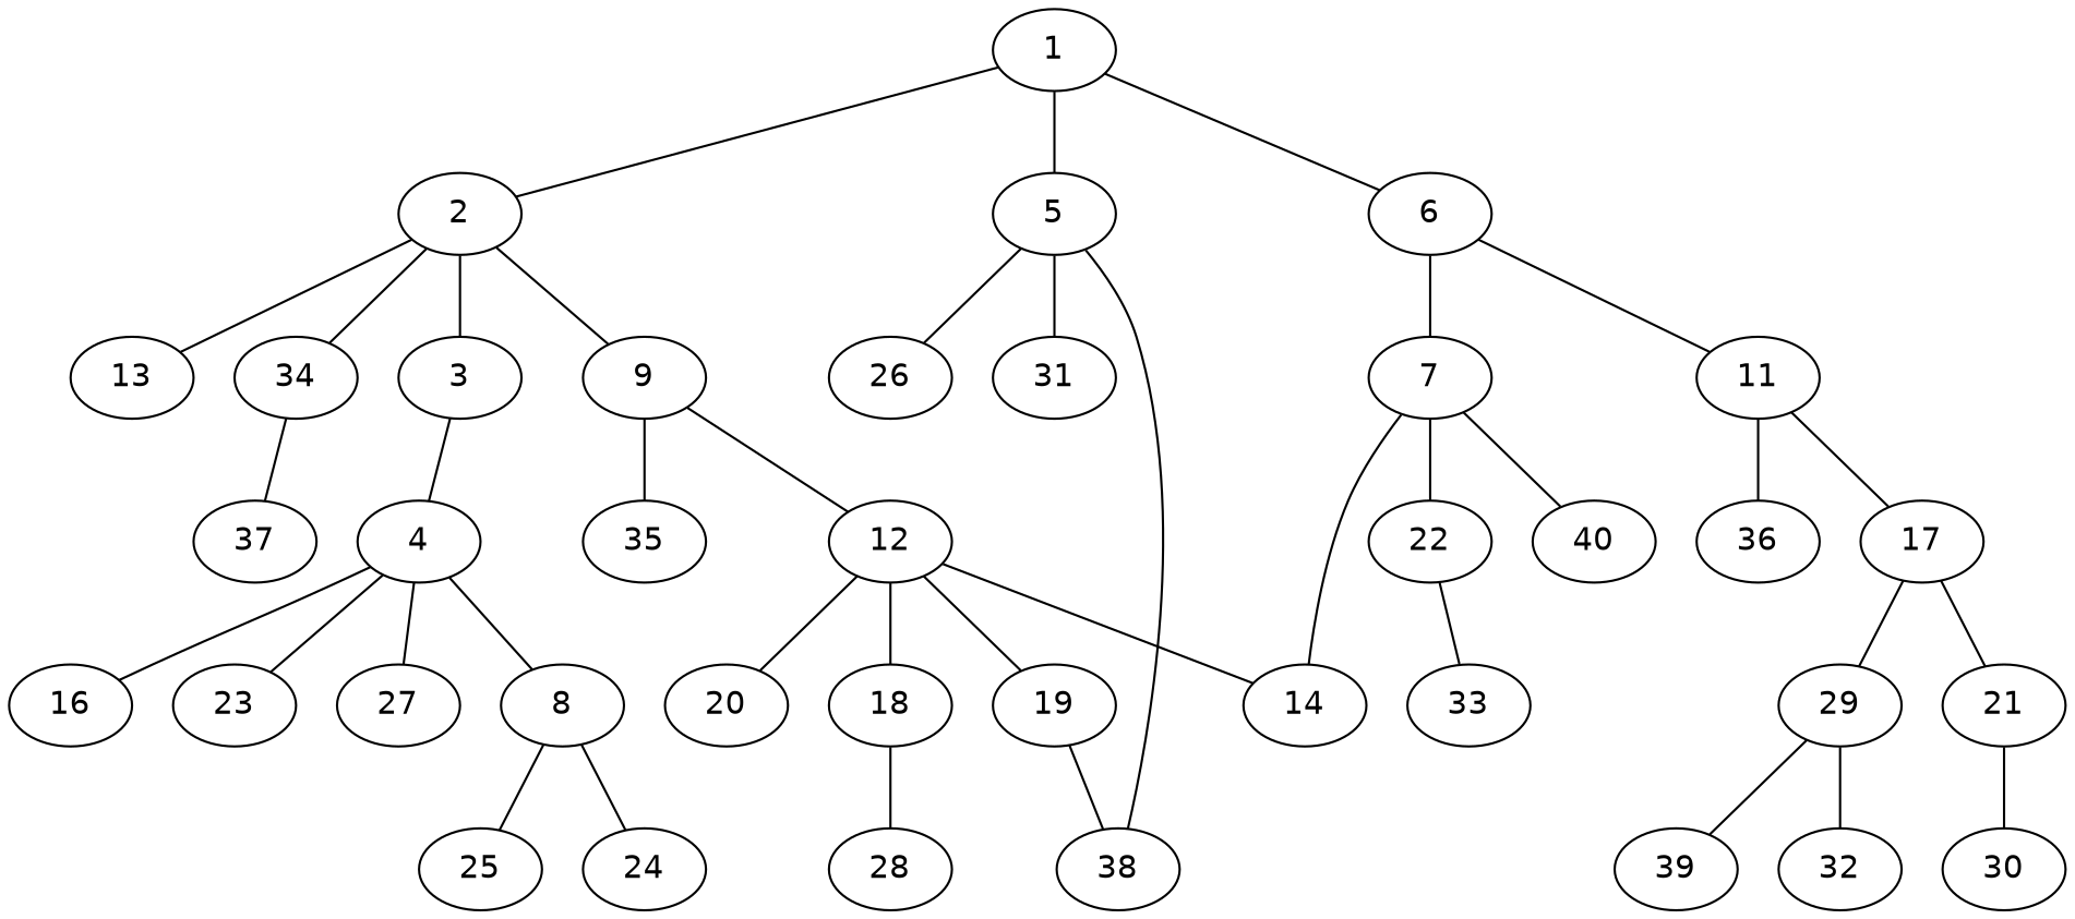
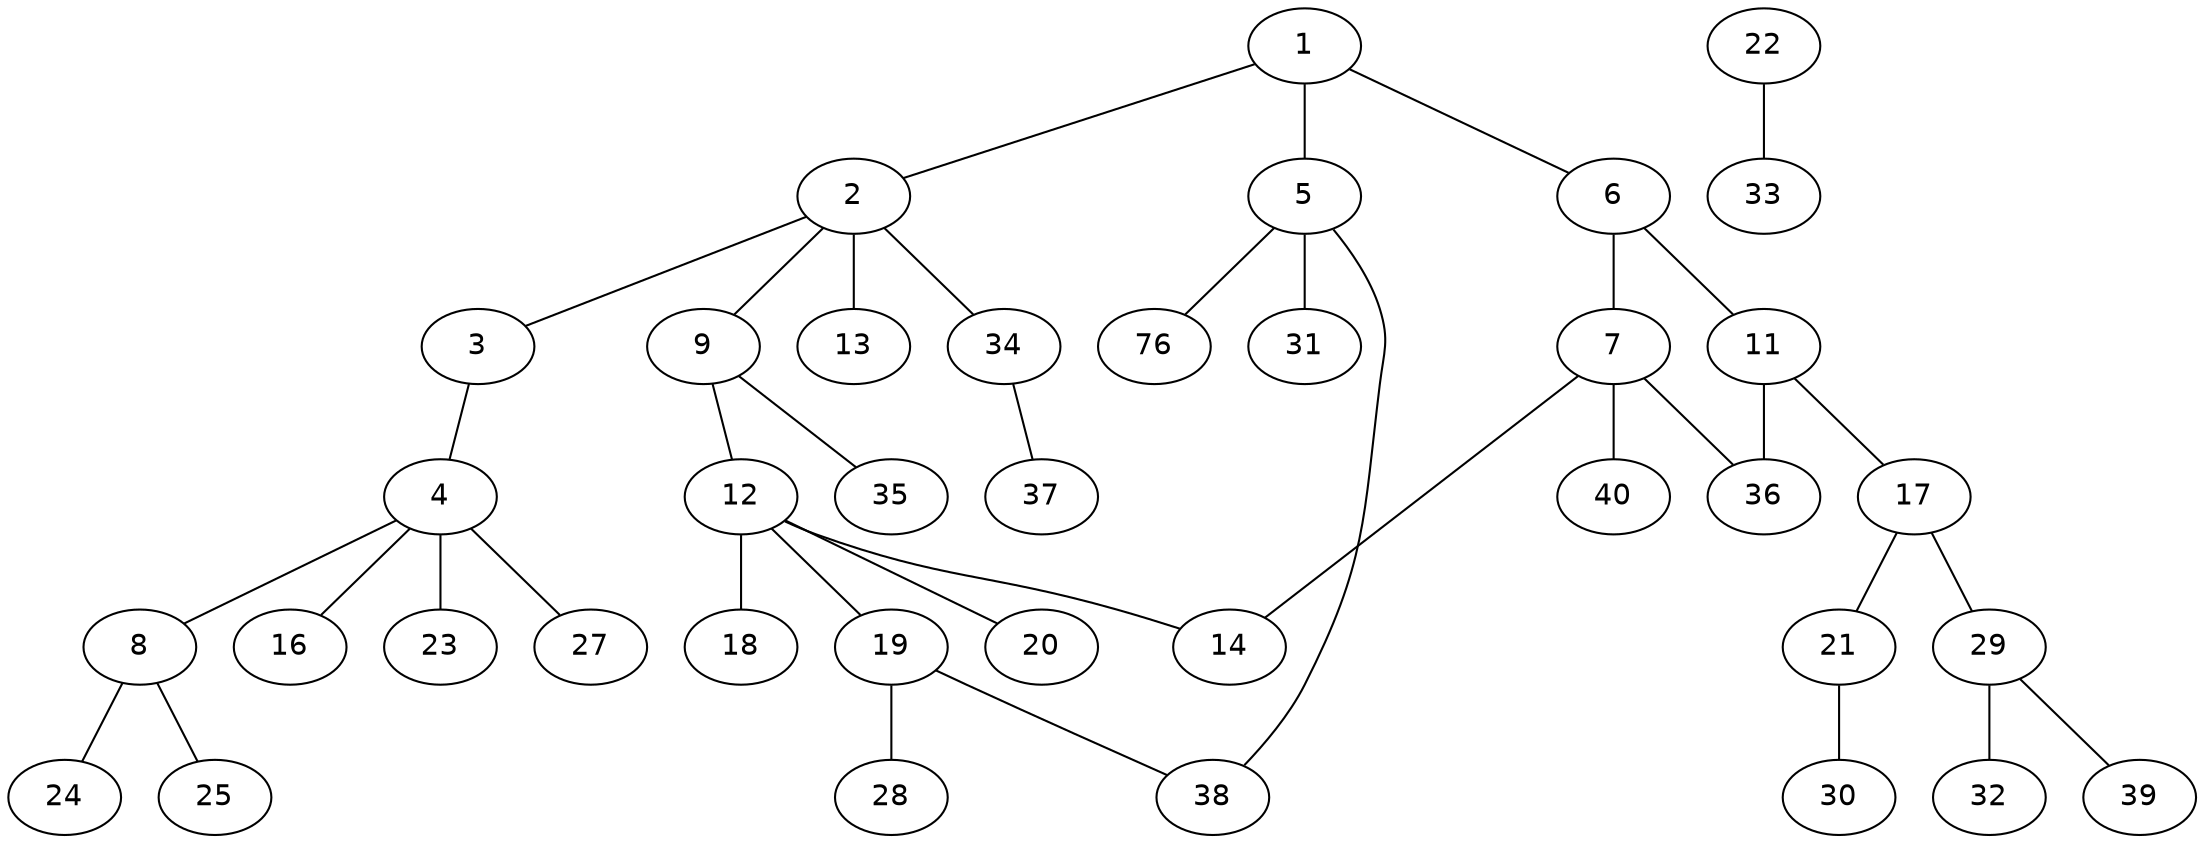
  graph {
    fontname="DejaVu Sans"
    node [fontname="DejaVu Sans"]
    edge [fontname="DejaVu Sans"]
    1
    2
    5
    6
    3
    9
    13
    34
    4
-   26
+   26 [label=76]
    31
    38
    7
    11
    12
    35
    37
    8
    16
    23
    27
    14
    22
    40
    17
    36
    18
    19
    20
    24
    25
    33
    21
    29
    28
    30
    32
    39
    1 -- 2
    1 -- 5
    1 -- 6
    2 -- 3
    2 -- 9
    2 -- 13
    2 -- 34
    5 -- 26
    5 -- 31
    5 -- 38
    6 -- 7
    6 -- 11
    3 -- 4
    9 -- 12
    9 -- 35
    34 -- 37
    4 -- 8
    4 -- 16
    4 -- 23
    4 -- 27
    7 -- 14
-   7 -- 22
+   7 -- 36
    7 -- 40
    11 -- 17
    11 -- 36
    12 -- 14
    12 -- 18
    12 -- 19
    12 -- 20
    8 -- 24
    8 -- 25
    22 -- 33
    17 -- 21
    17 -- 29
-   18 -- 28
+   19 -- 28
    19 -- 38
    21 -- 30
    29 -- 32
    29 -- 39
  }
